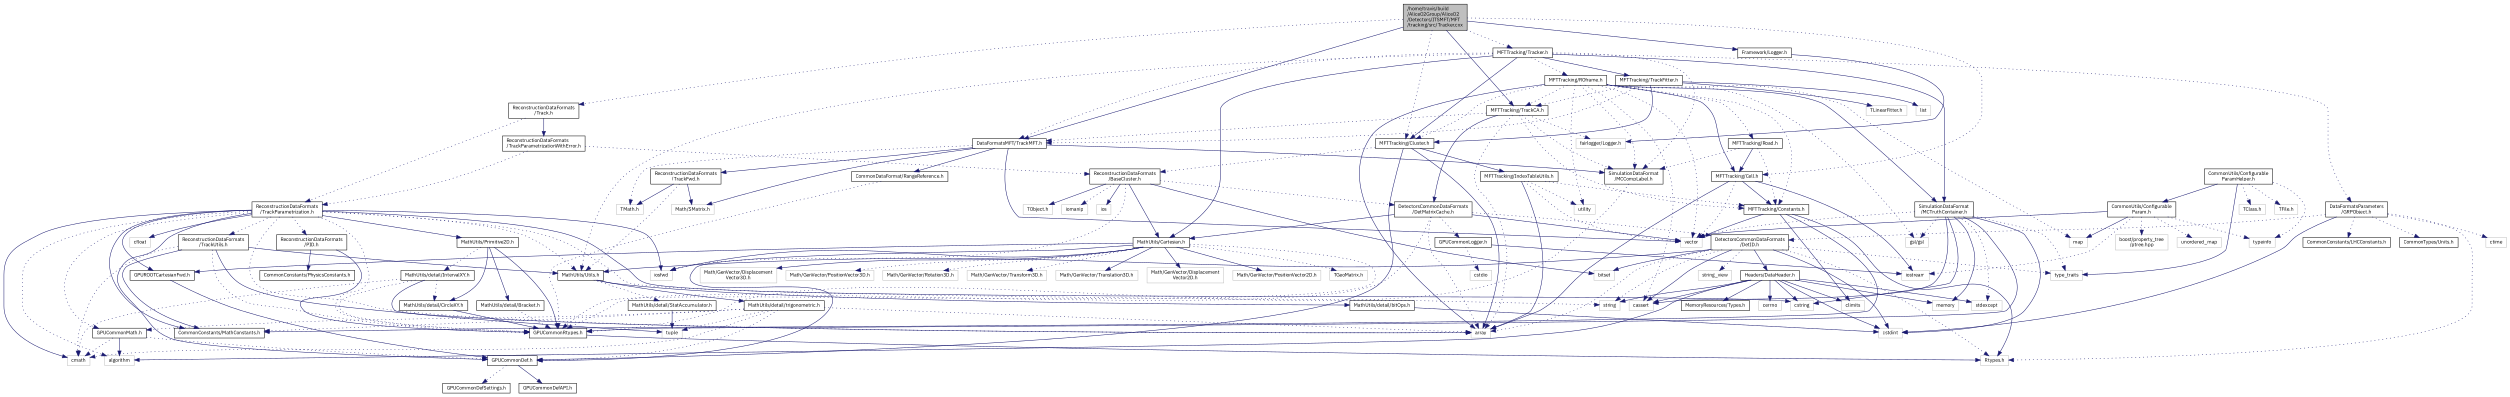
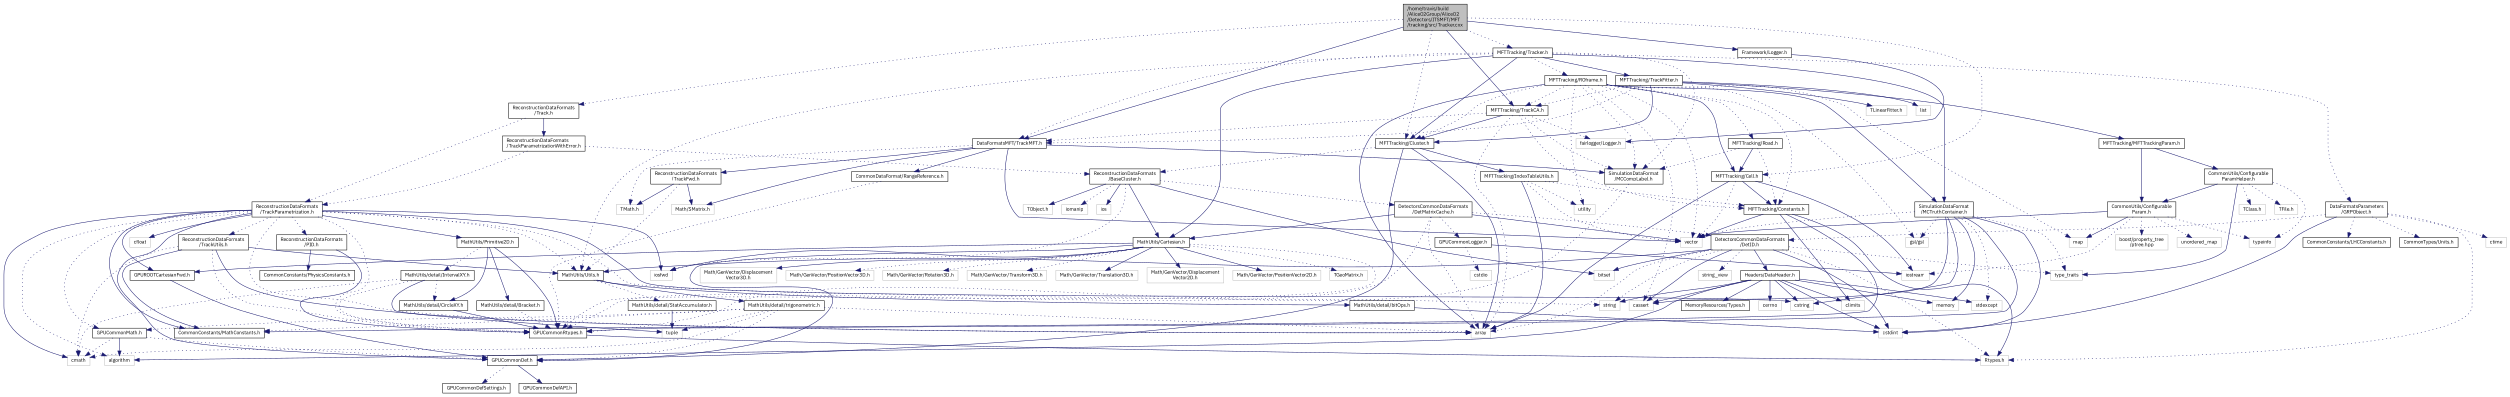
  digraph {
    fontname="IBM Plex Sans"
    node [color=black fontname="IBM Plex Sans" fontsize=10 shape=record]
    edge [color=midnightblue fontname="IBM Plex Sans" fontsize=10 labelfontname=Helvetica labelfontsize=10 style=solid]
    n1 [fillcolor=grey75 fontcolor=black height=0.2 label="/home/travis/build\l/AliceO2Group/AliceO2\l/Detectors/ITSMFT/MFT\l/tracking/src/Tracker.cxx" style=filled width=0.4]
    n2 [height=0.2 label="MFTTracking/Tracker.h" width=0.4]
    n3 [height=0.2 label="MFTTracking/Cluster.h" width=0.4]
    n4 [height=0.2 label="MFTTracking/Cell.h" width=0.4]
    n5 [height=0.2 label="MFTTracking/TrackCA.h" width=0.4]
    n6 [height=0.2 label="DataFormatsMFT/TrackMFT.h" width=0.4]
    n7 [height=0.2 label="ReconstructionDataFormats\l/Track.h" width=0.4]
    n8 [height=0.2 label="Framework/Logger.h" width=0.4]
    n9 [height=0.2 label="MFTTracking/ROframe.h" width=0.4]
    n10 [height=0.2 label="MathUtils/Cartesian.h" width=0.4]
    n11 [height=0.2 label="MathUtils/Utils.h" width=0.4]
    n12 [height=0.2 label="SimulationDataFormat\l/MCCompLabel.h" width=0.4]
    n13 [height=0.2 label="SimulationDataFormat\l/MCTruthContainer.h" width=0.4]
    n14 [height=0.2 label="MFTTracking/TrackFitter.h" width=0.4]
    n15 [height=0.2 label="DataFormatsParameters\l/GRPObject.h" width=0.4]
    n16 [color=grey75 height=0.2 label=array width=0.4]
    n17 [height=0.2 label="ReconstructionDataFormats\l/BaseCluster.h" width=0.4]
    n18 [height=0.2 label="GPUCommonDef.h" width=0.4]
    n19 [height=0.2 label="MFTTracking/IndexTableUtils.h" width=0.4]
    n20 [color=grey75 height=0.2 label=vector width=0.4]
    n21 [height=0.2 label="MFTTracking/Constants.h" width=0.4]
    n22 [color=grey75 height=0.2 label=iostream width=0.4]
    n23 [color=grey75 height=0.2 label="fairlogger/Logger.h" width=0.4]
    n24 [color=grey75 height=0.2 label="TMath.h" width=0.4]
    n25 [color=grey75 height=0.2 label="Math/SMatrix.h" width=0.4]
    n26 [height=0.2 label="CommonDataFormat/RangeReference.h" width=0.4]
    n27 [height=0.2 label="ReconstructionDataFormats\l/TrackFwd.h" width=0.4]
    n28 [height=0.2 label="ReconstructionDataFormats\l/TrackParametrization.h" width=0.4]
    n29 [height=0.2 label="ReconstructionDataFormats\l/TrackParametrizationWithError.h" width=0.4]
    n30 [color=grey75 height=0.2 label=utility width=0.4]
    n31 [color=grey75 height=0.2 label=cassert width=0.4]
    n32 [color=grey75 height=0.2 label="gsl/gsl" width=0.4]
    n33 [color=grey75 height=0.2 label=map width=0.4]
    n34 [height=0.2 label="MFTTracking/Road.h" width=0.4]
    n35 [color=grey75 height=0.2 label=iosfwd width=0.4]
    n36 [height=0.2 label="GPUCommonRtypes.h" width=0.4]
    n37 [color=grey75 height=0.2 label="Math/GenVector/Displacement\lVector3D.h" width=0.4]
    n38 [color=grey75 height=0.2 label="Math/GenVector/PositionVector3D.h" width=0.4]
    n39 [color=grey75 height=0.2 label="Math/GenVector/Rotation3D.h" width=0.4]
    n40 [color=grey75 height=0.2 label="Math/GenVector/Transform3D.h" width=0.4]
    n41 [color=grey75 height=0.2 label="Math/GenVector/Translation3D.h" width=0.4]
    n42 [color=grey75 height=0.2 label="Math/GenVector/Displacement\lVector2D.h" width=0.4]
    n43 [color=grey75 height=0.2 label="Math/GenVector/PositionVector2D.h" width=0.4]
    n44 [color=grey75 height=0.2 label="TGeoMatrix.h" width=0.4]
    n45 [height=0.2 label="GPUROOTCartesianFwd.h" width=0.4]
    n46 [height=0.2 label="MathUtils/detail/bitOps.h" width=0.4]
    n47 [height=0.2 label="MathUtils/detail/StatAccumulator.h" width=0.4]
    n48 [height=0.2 label="MathUtils/detail/trigonometric.h" width=0.4]
    n49 [color=grey75 height=0.2 label=cstdint width=0.4]
    n50 [color=grey75 height=0.2 label=type_traits width=0.4]
    n51 [color=grey75 height=0.2 label=memory width=0.4]
    n52 [color=grey75 height=0.2 label=cstring width=0.4]
    n53 [color=grey75 height=0.2 label=stdexcept width=0.4]
+   n54 [height=0.2 label="MFTTracking/MFTTrackingParam.h" width=0.4]
    n55 [color=grey75 height=0.2 label="TLinearFitter.h" width=0.4]
    n56 [color=grey75 height=0.2 label=list width=0.4]
    n57 [color=grey75 height=0.2 label="Rtypes.h" width=0.4]
    n58 [height=0.2 label="DetectorsCommonDataFormats\l/DetID.h" width=0.4]
    n59 [color=grey75 height=0.2 label=ctime width=0.4]
    n60 [height=0.2 label="CommonConstants/LHCConstants.h" width=0.4]
    n61 [height=0.2 label="CommonTypes/Units.h" width=0.4]
    n62 [height=0.2 label="CommonConstants/MathConstants.h" width=0.4]
    n63 [color=grey75 height=0.2 label=climits width=0.4]
    n64 [color=grey75 height=0.2 label="TObject.h" width=0.4]
    n65 [color=grey75 height=0.2 label=bitset width=0.4]
    n66 [color=grey75 height=0.2 label=iomanip width=0.4]
    n67 [color=grey75 height=0.2 label=ios width=0.4]
    n68 [height=0.2 label="DetectorsCommonDataFormats\l/DetMatrixCache.h" width=0.4]
    n69 [height=0.2 label="GPUCommonDefSettings.h" width=0.4]
    n70 [height=0.2 label="GPUCommonDefAPI.h" width=0.4]
    n71 [height=0.2 label="GPUCommonLogger.h" width=0.4]
    n72 [color=grey75 height=0.2 label=cstdio width=0.4]
    n73 [color=grey75 height=0.2 label=string_view width=0.4]
    n74 [color=grey75 height=0.2 label=string width=0.4]
    n75 [height=0.2 label="Headers/DataHeader.h" width=0.4]
    n76 [color=grey75 height=0.2 label=algorithm width=0.4]
    n77 [height=0.2 label="MemoryResources/Types.h" width=0.4]
    n78 [color=grey75 height=0.2 label=cerrno width=0.4]
    n79 [color=grey75 height=0.2 label=tuple width=0.4]
    n80 [color=grey75 height=0.2 label=cmath width=0.4]
    n81 [height=0.2 label="GPUCommonMath.h" width=0.4]
    n82 [height=0.2 label="CommonUtils/Configurable\lParam.h" width=0.4]
    n83 [height=0.2 label="CommonUtils/Configurable\lParamHelper.h" width=0.4]
    n84 [color=grey75 height=0.2 label=unordered_map width=0.4]
    n85 [color=grey75 height=0.2 label="boost/property_tree\l/ptree.hpp" width=0.4]
    n86 [color=grey75 height=0.2 label=typeinfo width=0.4]
    n87 [color=grey75 height=0.2 label="TClass.h" width=0.4]
    n88 [color=grey75 height=0.2 label="TFile.h" width=0.4]
    n89 [color=grey75 height=0.2 label=cfloat width=0.4]
    n90 [height=0.2 label="MathUtils/Primitive2D.h" width=0.4]
    n91 [height=0.2 label="ReconstructionDataFormats\l/PID.h" width=0.4]
    n92 [height=0.2 label="ReconstructionDataFormats\l/TrackUtils.h" width=0.4]
    n93 [height=0.2 label="MathUtils/detail/CircleXY.h" width=0.4]
    n94 [height=0.2 label="MathUtils/detail/IntervalXY.h" width=0.4]
    n95 [height=0.2 label="MathUtils/detail/Bracket.h" width=0.4]
    n96 [height=0.2 label="CommonConstants/PhysicsConstants.h" width=0.4]
    n1 -> n2 [style=dotted]
    n1 -> n3 [style=dotted]
    n1 -> n4 [style=dotted]
    n1 -> n5
    n1 -> n6
    n1 -> n7 [style=dotted]
    n1 -> n8
    n2 -> n3
    n2 -> n6 [style=dotted]
    n2 -> n9 [style=dotted]
    n2 -> n10
    n2 -> n11 [style=dotted]
    n2 -> n12 [style=dotted]
    n2 -> n13
    n2 -> n14
    n2 -> n15 [style=dotted]
    n3 -> n16
    n3 -> n17 [style=dotted]
    n3 -> n18
    n3 -> n19
    n4 -> n16
    n4 -> n20 [style=dotted]
    n4 -> n21
    n4 -> n22
-   n5 -> n68
+   n5 -> n3
    n5 -> n6 [style=dotted]
    n5 -> n12 [style=dotted]
    n5 -> n16 [style=dotted]
    n5 -> n21 [style=dotted]
    n5 -> n23 [style=dotted]
    n6 -> n12
    n6 -> n20
    n6 -> n24 [style=dotted]
    n6 -> n25
    n6 -> n26
    n6 -> n27
    n7 -> n28 [style=dotted]
    n7 -> n29
    n8 -> n23
    n9 -> n3 [style=dotted]
    n9 -> n4
    n9 -> n5 [style=dotted]
    n9 -> n12 [style=dotted]
    n9 -> n13
    n9 -> n16
    n9 -> n20 [style=dotted]
    n9 -> n21 [style=dotted]
    n9 -> n30 [style=dotted]
    n9 -> n31 [style=dotted]
    n9 -> n32 [style=dotted]
    n9 -> n33 [style=dotted]
    n9 -> n34 [style=dotted]
    n10 -> n18
    n10 -> n35
    n10 -> n36 [style=dotted]
    n10 -> n37
    n10 -> n38 [style=dotted]
    n10 -> n39 [style=dotted]
    n10 -> n40 [style=dotted]
    n10 -> n41
    n10 -> n42
    n10 -> n43
    n10 -> n44 [style=dotted]
    n10 -> n45
    n11 -> n46
    n11 -> n47 [style=dotted]
    n11 -> n48
    n12 -> n36 [style=dotted]
    n13 -> n20 [style=dotted]
    n13 -> n31
    n13 -> n32 [style=dotted]
    n13 -> n36
    n13 -> n49
    n13 -> n50 [style=dotted]
    n13 -> n51
    n13 -> n52
    n13 -> n53 [style=dotted]
    n14 -> n3
    n14 -> n5 [style=dotted]
    n14 -> n6 [style=dotted]
+   n14 -> n54
    n14 -> n55
    n14 -> n56
    n15 -> n49
    n15 -> n57 [style=dotted]
    n15 -> n58 [style=dotted]
    n15 -> n59 [style=dotted]
    n15 -> n60 [style=dotted]
    n15 -> n61 [style=dotted]
    n17 -> n10
    n17 -> n35 [style=dotted]
    n17 -> n64
    n17 -> n65
    n17 -> n66 [style=dotted]
    n17 -> n67
    n17 -> n68 [style=dotted]
    n18 -> n69 [style=dotted]
    n18 -> n70
    n19 -> n16
    n19 -> n20 [style=dotted]
    n19 -> n21 [style=dotted]
    n19 -> n30 [style=dotted]
    n21 -> n20
    n21 -> n57
    n21 -> n62
    n21 -> n63
    n26 -> n36 [style=dotted]
    n27 -> n11 [style=dotted]
    n27 -> n24
    n27 -> n25
    n28 -> n11 [style=dotted]
    n28 -> n16 [style=dotted]
    n28 -> n18
    n28 -> n35
    n28 -> n36 [style=dotted]
    n28 -> n45
    n28 -> n52
    n28 -> n62
    n28 -> n74 [style=dotted]
    n28 -> n76 [style=dotted]
    n28 -> n80
    n28 -> n81 [style=dotted]
    n28 -> n89
    n28 -> n90
    n28 -> n91 [style=dotted]
    n28 -> n92 [style=dotted]
    n29 -> n17 [style=dotted]
    n29 -> n28 [style=dotted]
    n34 -> n4
    n34 -> n12 [style=dotted]
    n34 -> n21 [style=dotted]
    n36 -> n57
    n45 -> n18
    n46 -> n49
    n47 -> n79
    n48 -> n16 [style=dotted]
    n48 -> n18 [style=dotted]
    n48 -> n62 [style=dotted]
    n48 -> n79 [style=dotted]
    n48 -> n80 [style=dotted]
    n48 -> n81 [style=dotted]
+   n54 -> n82
+   n54 -> n83
    n58 -> n11
    n58 -> n16 [style=dotted]
    n58 -> n31
    n58 -> n49
    n58 -> n50 [style=dotted]
    n58 -> n57 [style=dotted]
    n58 -> n65
    n58 -> n73 [style=dotted]
    n58 -> n74 [style=dotted]
    n58 -> n75
    n68 -> n10
    n68 -> n16 [style=dotted]
    n68 -> n20
    n68 -> n36 [style=dotted]
    n68 -> n58 [style=dotted]
    n68 -> n71 [style=dotted]
    n71 -> n22
    n71 -> n72 [style=dotted]
    n75 -> n31
    n75 -> n49
    n75 -> n51
    n75 -> n52
    n75 -> n53
    n75 -> n63
    n75 -> n74
    n75 -> n76
    n75 -> n77
    n75 -> n78
    n81 -> n18 [style=dotted]
    n81 -> n76
    n81 -> n80 [style=dotted]
    n82 -> n20
    n82 -> n22 [style=dotted]
    n82 -> n33
    n82 -> n84 [style=dotted]
    n82 -> n85 [style=dotted]
    n82 -> n86 [style=dotted]
    n83 -> n50
    n83 -> n82
    n83 -> n86 [style=dotted]
    n83 -> n87 [style=dotted]
    n83 -> n88 [style=dotted]
    n90 -> n36
    n90 -> n93
    n90 -> n94 [style=dotted]
    n90 -> n95
    n91 -> n36
    n91 -> n96
    n92 -> n11
    n92 -> n16
    n92 -> n36 [style=dotted]
    n92 -> n62
    n92 -> n80 [style=dotted]
    n93 -> n36
    n94 -> n36 [style=dotted]
    n94 -> n79
    n94 -> n80 [style=dotted]
    n94 -> n93 [style=dotted]
    n95 -> n36 [style=dotted]
  }
